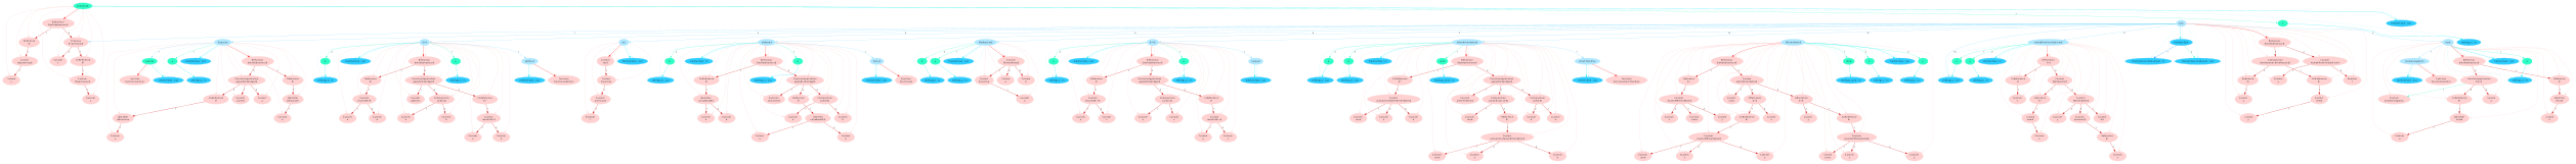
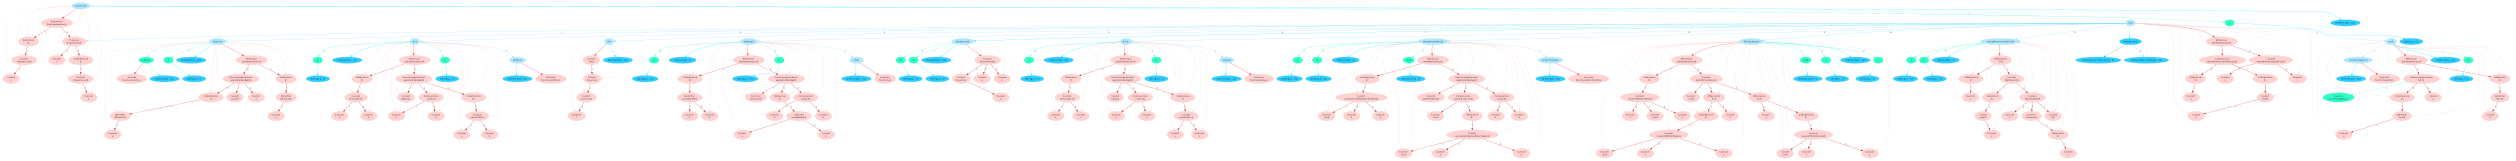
  digraph {
    fontname="Open Sans"
    node [color="#ffd1d1" fontname="Open Sans" shape=ellipse style=filled]
    edge [arrowHead=normal arrowsize=1 color="#ffd5d5" dir=forward fontname="Open Sans"]
    n1 [label="Behaviour\n$withbehaviour$"]
    n2 [label="Reference\n$!"]
    n3 [label="Previous\n$=previous$"]
    n4 [label="Custom\ntheprevious$"]
    n5 [label="CoReference\n$?"]
    n6 [label="Custom\nx"]
    n7 [label="Custom\nx"]
    n8 [label="Custom\ntheprevious$"]
    n9 [label="Custom\nx"]
    n10 [label="Function\nfunctionboolNot"]
    n11 [label="Behaviour\n$withbehaviour$"]
    n12 [label="Reference\n$!"]
    n13 [label="FunctionApplication\n$$=$"]
    n14 [label="Identifier\n#not$"]
-   n15 [label="Custom\nbooleannegation"]
+   n15 [label="Custom\nbooleannegation" fillcolor="#2fffc7"]
    n16 [label="Custom\na"]
    n17 [label="CoReference\n$?"]
    n18 [label="Custom\na"]
    n19 [label="Identifier\n#not$"]
    n20 [label="Custom\na"]
    n21 [label="Function\nfunctionisActive"]
    n22 [label="Behaviour\n$withbehaviour$"]
    n23 [label="Reference\n$!"]
    n24 [label="FunctionApplication\napply$to$andget$"]
    n25 [label="Identifier\n#$isactive"]
    n26 [label="Custom\nisactive"]
    n27 [label="Custom\na"]
    n28 [label="CoReference\n$?"]
    n29 [label="Custom\na"]
    n30 [label="Identifier\n#$isactive"]
    n31 [label="Custom\na"]
    n32 [label="Function\nfunctionaddition"]
    n33 [label="Behaviour\n$withbehaviour$"]
    n34 [label="Reference\n$!"]
    n35 [label="FunctionApplication\napply$to$andget$"]
    n36 [label="Custom\nresultof$+$"]
    n37 [label="Custom\naddition"]
    n38 [label="Composition\n{a:$b:$}"]
    n39 [label="CoReference\n$?"]
    n40 [label="Custom\na"]
    n41 [label="Custom\nb"]
    n42 [label="Custom\na"]
    n43 [label="Custom\nb"]
    n44 [label="Custom\nresultof$+$"]
    n45 [label="Custom\na"]
    n46 [label="Custom\nb"]
    n47 [label="Custom\nnot$"]
    n48 [label="Custom\n$isactive"]
    n49 [label="Custom\nprevious$"]
    n50 [label="Number\n1"]
    n51 [label="Function\nfunctionall"]
    n52 [label="Behaviour\n$withbehaviour$"]
    n53 [label="CoReference\n$?"]
    n54 [label="FunctionApplication\napply$to$andget$"]
    n55 [label="Identifier\nvariableall$$"]
    n56 [label="Function\nfunctionall"]
    n57 [label="Reference\n$!"]
    n58 [label="Composition\n{a:$b:$}"]
    n59 [label="Custom\na"]
    n60 [label="Custom\nb"]
    n61 [label="Identifier\nvariableall$$"]
    n62 [label="Custom\na"]
    n63 [label="Custom\nb"]
    n64 [label="Custom\na"]
    n65 [label="Custom\nb"]
    n66 [label="Custom\nif$then$else$"]
    n67 [label="Custom\n$isactive"]
    n68 [label="Custom\na"]
    n69 [label="Custom\nb"]
    n70 [label="Custom\na"]
+   n71 [label="Function\nfunctionisEqual"]
    n72 [label="Behaviour\n$withbehaviour$"]
    n73 [label="Reference\n$!"]
    n74 [label="FunctionApplication\napply$to$andget$"]
    n75 [label="Custom\nresultof$==$"]
+   n76 [label="Custom\nisequal"]
    n77 [label="Composition\n{a:$,b:$}"]
    n78 [label="CoReference\n$?"]
    n79 [label="Custom\nu"]
    n80 [label="Custom\nv"]
    n81 [label="Custom\nu"]
    n82 [label="Custom\nv"]
    n83 [label="Custom\nresultof$==$"]
    n84 [label="Custom\nu"]
    n85 [label="Custom\nv"]
    n86 [label="Function\nfunctionwhenThenElse"]
    n87 [label="Behaviour\n$withbehaviour$"]
    n88 [label="CoReference\n$?"]
    n89 [label="FunctionApplication\napply$to$andget$"]
    n90 [label="Custom\nactivationofwhen$then$else$"]
    n91 [label="Custom\nwhenThenElse"]
    n92 [label="Composition\n{cond:$source:$}"]
    n93 [label="Composition\n{a:$b:$}"]
    n94 [label="Custom\ncond"]
    n95 [label="Custom\na"]
    n96 [label="Custom\nb"]
    n97 [label="Custom\ncond"]
    n98 [label="Reference\n$!"]
    n99 [label="Custom\na"]
    n100 [label="Custom\nb"]
    n101 [label="Custom\nactivationofwhen$then$else$"]
    n102 [label="Custom\ncond"]
    n103 [label="Custom\na"]
    n104 [label="Custom\nb"]
    n105 [label="Behaviour\n$withbehaviour$"]
    n106 [label="Reference\n$!"]
    n107 [label="Custom\nwhen$then$else$"]
    n108 [label="Custom\nresultofif$then$else$"]
    n109 [label="Custom\ncond"]
    n110 [label="Affectation\n$=$"]
    n111 [label="Affectation\n$=$"]
    n112 [label="Custom\ncond"]
    n113 [label="Custom\nx"]
    n114 [label="Custom\ny"]
    n115 [label="CoReference\n$?"]
    n116 [label="Custom\nx"]
    n117 [label="CoReference\n$?"]
    n118 [label="Custom\ny"]
    n119 [label="Custom\nresultofif$then$else$"]
    n120 [label="Custom\ncond"]
    n121 [label="Custom\nx"]
    n122 [label="Custom\ny"]
    n123 [label="Custom\nresultofif$then$else$"]
    n124 [label="Custom\ncond"]
    n125 [label="Custom\nx"]
    n126 [label="Custom\ny"]
    n127 [label="Affectation\n$=$"]
    n128 [label="CoReference\n$?"]
    n129 [label="Custom\n$fallbackto$"]
    n130 [label="Custom\nx"]
    n131 [label="Reference\n$!"]
    n132 [label="Custom\nif$then$else$"]
    n133 [label="Custom\nnew$"]
    n134 [label="Custom\ninit"]
    n135 [label="Custom\ny"]
    n136 [label="Custom\nprevious$"]
    n137 [label="Custom\nx"]
    n138 [label="Reference\n$!"]
    n139 [label="Custom\nx"]
    n140 [label="Behaviour\n$withbehaviour$"]
    n141 [label="Composition\n{theNumber:$theResult:$}"]
    n142 [label="Custom\nmake$flowinitiallyfrom$"]
    n143 [label="CoReference\n$?"]
    n144 [label="Reference\n$!"]
    n145 [label="Custom\ny"]
    n146 [label="Number\n1"]
    n147 [label="Custom\nnew$"]
    n148 [label="Custom\ny"]
    n149 [label="Custom\ny"]
    n150 [color="#afe7ff" label=bob]
    n151 [color="#afe7ff" label="not$"]
    n152 [color="#afe7ff" label="$isactive"]
    n153 [color="#afe7ff" label="$+$"]
    n154 [color="#afe7ff" label=init]
    n155 [color="#afe7ff" label="all$else$"]
    n156 [color="#afe7ff" label="$fallbackto$"]
    n157 [color="#afe7ff" label="$==$"]
    n158 [color="#afe7ff" label="when$then$else$"]
    n159 [color="#afe7ff" label="if$then$else$"]
    n160 [color="#afe7ff" label="make$flowinitiallyfrom$"]
    n161 [color="#2fcdff" label=theInterface]
    n162 [color="#2fcdff" label="theInterface.theNumber : in"]
    n163 [color="#2fcdff" label="theInterface.theResult : out"]
-   n164 [color="#afe7ff" label="previous$" fillcolor="#2fffc7"]
+   n164 [color="#afe7ff" label="previous$"]
    n165 [color="#2fffc7" label=x]
    n166 [color="#2fcdff" label="theArgs.x : in"]
    n167 [color="#2fcdff" label="theInterface : out"]
    n168 [color="#afe7ff" label=booleannegation]
    n169 [color="#2fffc7" label=a]
    n170 [color="#2fcdff" label="theArgs.a : in"]
    n171 [color="#2fcdff" label="theInterface : out"]
    n172 [color="#afe7ff" fillcolor="#2fffc7" label=isactive]
    n173 [color="#2fffc7" label=a]
    n174 [color="#2fcdff" label="theArgs.a : in"]
    n175 [color="#2fcdff" label="theInterface : out"]
    n176 [color="#afe7ff" label=addition]
    n177 [color="#2fffc7" label=a]
    n178 [color="#2fffc7" label=b]
    n179 [color="#2fcdff" label="theArgs.a : in"]
    n180 [color="#2fcdff" label="theArgs.b : in"]
    n181 [color="#2fcdff" label="theInterface : out"]
    n182 [color="#2fcdff" label="theInterface : out"]
-   n183 [color="#afe7ff" label=funcall]
+   n183 [color="#afe7ff" label=then]
    n184 [color="#2fffc7" label=a]
    n185 [color="#2fffc7" label=b]
    n186 [color="#2fcdff" label="theArgs.a : out"]
    n187 [color="#2fcdff" label="theArgs.b : out"]
    n188 [color="#2fcdff" label="theInterface : in"]
    n189 [color="#2fffc7" label=a]
    n190 [color="#2fffc7" label=b]
    n191 [color="#2fcdff" label="theArgs.a : in"]
    n192 [color="#2fcdff" label="theArgs.b : in"]
    n193 [color="#2fcdff" label="theInterface : out"]
    n194 [color="#afe7ff" label=isequal]
    n195 [color="#2fffc7" label=u]
    n196 [color="#2fffc7" label=v]
    n197 [color="#2fcdff" label="theArgs.u : in"]
    n198 [color="#2fcdff" label="theArgs.v : in"]
    n199 [color="#2fcdff" label="theInterface : out"]
    n200 [color="#afe7ff" label=whenThenElse]
    n201 [color="#2fffc7" label=cond]
    n202 [color="#2fffc7" label=a]
    n203 [color="#2fffc7" label=b]
    n204 [color="#2fcdff" label="theArgs.cond : in"]
    n205 [color="#2fcdff" label="theArgs.a : out"]
    n206 [color="#2fcdff" label="theArgs.b : out"]
    n207 [color="#2fcdff" label="theInterface : in"]
    n208 [color="#2fffc7" label=cond]
    n209 [color="#2fffc7" label=x]
    n210 [color="#2fffc7" label=y]
    n211 [color="#2fcdff" label="theArgs.cond : in"]
    n212 [color="#2fcdff" label="theArgs.x : in"]
    n213 [color="#2fcdff" label="theArgs.y : in"]
    n214 [color="#2fcdff" label="theInterface : out"]
    n215 [color="#2fffc7" label=x]
    n216 [color="#2fffc7" label=y]
    n217 [color="#2fcdff" label="theArgs.x : ref"]
    n218 [color="#2fcdff" label="theArgs.y : in"]
    n219 [color="#2fcdff" label="theInterface : in"]
    n220 [color="#2fcdff" label="theInterface : out"]
    n221 [color="#2fcdff" label="theInterface : out"]
    n222 [color="#2fcdff" label="theInterface : out"]
    n223 [color="#2fcdff" label="theInterface : out"]
    n224 [color="#2fcdff" label="theInterface : out"]
    n225 [color="#2fcdff" label="theInterface : out"]
    n1 -> n2 [color="#d00000" label=1]
    n1 -> n3 [color="#d00000" label=2]
    n2 -> n4 [color="#d00000" label=1]
    n3 -> n5 [color="#d00000" label=1]
    n3 -> n6 [color="#d00000" label=2]
    n4 -> n7 [color="#d00000" label=1]
    n5 -> n8 [color="#d00000" label=1]
    n8 -> n9 [color="#d00000" label=1]
    n11 -> n12 [color="#d00000" label=1]
    n11 -> n13 [color="#d00000" label=2]
    n12 -> n14 [color="#d00000" label=1]
    n13 -> n15 [color="#2fffc7" label=1]
    n13 -> n16 [color="#d00000" label=2]
    n13 -> n17 [color="#d00000" label=3]
    n14 -> n18 [color="#d00000" label=1]
    n17 -> n19 [color="#d00000" label=1]
    n19 -> n20 [color="#d00000" label=1]
    n22 -> n23 [color="#d00000" label=1]
    n22 -> n24 [color="#d00000" label=2]
    n23 -> n25 [color="#d00000" label=1]
    n24 -> n26 [color="#d00000" label=1]
    n24 -> n27 [color="#d00000" label=2]
    n24 -> n28 [color="#d00000" label=3]
    n25 -> n29 [color="#d00000" label=1]
    n28 -> n30 [color="#d00000" label=1]
    n30 -> n31 [color="#d00000" label=1]
    n33 -> n34 [color="#d00000" label=1]
    n33 -> n35 [color="#d00000" label=2]
    n34 -> n36 [color="#d00000" label=1]
    n35 -> n37 [color="#d00000" label=1]
    n35 -> n38 [color="#d00000" label=2]
    n35 -> n39 [color="#d00000" label=3]
    n36 -> n40 [color="#d00000" label=1]
    n36 -> n41 [color="#d00000" label=2]
    n38 -> n42 [color="#d00000" label=1]
    n38 -> n43 [color="#d00000" label=2]
    n39 -> n44 [color="#d00000" label=1]
    n44 -> n45 [color="#d00000" label=1]
    n44 -> n46 [color="#d00000" label=2]
    n47 -> n48 [color="#d00000" label=1]
    n48 -> n49 [color="#d00000" label=1]
    n49 -> n50 [color="#d00000" label=1]
    n52 -> n53 [color="#d00000" label=1]
    n52 -> n54 [color="#d00000" label=2]
    n53 -> n55 [color="#d00000" label=1]
    n54 -> n56 [color="#d00000" label=1]
    n54 -> n57 [color="#d00000" label=2]
    n54 -> n58 [color="#d00000" label=3]
    n55 -> n59 [color="#d00000" label=1]
    n55 -> n60 [color="#d00000" label=2]
    n57 -> n61 [color="#d00000" label=1]
    n58 -> n62 [color="#d00000" label=1]
    n58 -> n63 [color="#d00000" label=2]
    n61 -> n64 [color="#d00000" label=1]
    n61 -> n65 [color="#d00000" label=2]
    n66 -> n67 [color="#d00000" label=1]
    n66 -> n68 [color="#d00000" label=2]
    n66 -> n69 [color="#d00000" label=3]
    n67 -> n70 [color="#d00000" label=1]
    n72 -> n73 [color="#d00000" label=1]
    n72 -> n74 [color="#d00000" label=2]
    n73 -> n75 [color="#d00000" label=1]
+   n74 -> n76 [color="#d00000" label=1]
    n74 -> n77 [color="#d00000" label=2]
    n74 -> n78 [color="#d00000" label=3]
    n75 -> n79 [color="#d00000" label=1]
    n75 -> n80 [color="#d00000" label=2]
    n77 -> n81 [color="#d00000" label=1]
    n77 -> n82 [color="#d00000" label=2]
    n78 -> n83 [color="#d00000" label=1]
    n83 -> n84 [color="#d00000" label=1]
    n83 -> n85 [color="#d00000" label=2]
    n87 -> n88 [color="#d00000" label=1]
    n87 -> n89 [color="#d00000" label=2]
    n88 -> n90 [color="#d00000" label=1]
    n89 -> n91 [color="#d00000" label=1]
    n89 -> n92 [color="#d00000" label=2]
    n89 -> n93 [color="#d00000" label=3]
    n90 -> n94 [color="#d00000" label=1]
    n90 -> n95 [color="#d00000" label=2]
    n90 -> n96 [color="#d00000" label=3]
    n92 -> n97 [color="#d00000" label=1]
    n92 -> n98 [color="#d00000" label=2]
    n93 -> n99 [color="#d00000" label=1]
    n93 -> n100 [color="#d00000" label=2]
    n98 -> n101 [color="#d00000" label=1]
    n101 -> n102 [color="#d00000" label=1]
    n101 -> n103 [color="#d00000" label=2]
    n101 -> n104 [color="#d00000" label=3]
    n105 -> n106 [color="#d00000" label=1]
    n105 -> n107 [color="#d00000" label=2]
    n106 -> n108 [color="#d00000" label=1]
    n107 -> n109 [color="#d00000" label=1]
    n107 -> n110 [color="#d00000" label=2]
    n107 -> n111 [color="#d00000" label=3]
    n108 -> n112 [color="#d00000" label=1]
    n108 -> n113 [color="#d00000" label=2]
    n108 -> n114 [color="#d00000" label=3]
    n110 -> n115 [color="#d00000" label=1]
    n110 -> n116 [color="#d00000" label=2]
    n111 -> n117 [color="#d00000" label=1]
    n111 -> n118 [color="#d00000" label=2]
    n115 -> n119 [color="#d00000" label=1]
    n117 -> n123 [color="#d00000" label=1]
    n119 -> n120 [color="#d00000" label=1]
    n119 -> n121 [color="#d00000" label=2]
    n119 -> n122 [color="#d00000" label=3]
    n123 -> n124 [color="#d00000" label=1]
    n123 -> n125 [color="#d00000" label=2]
    n123 -> n126 [color="#d00000" label=3]
    n127 -> n128 [color="#d00000" label=1]
    n127 -> n129 [color="#d00000" label=2]
    n128 -> n130 [color="#d00000" label=1]
    n129 -> n131 [color="#d00000" label=1]
    n129 -> n132 [color="#d00000" label=2]
    n131 -> n133 [color="#d00000" label=1]
    n132 -> n134 [color="#d00000" label=1]
    n132 -> n135 [color="#d00000" label=2]
    n132 -> n136 [color="#d00000" label=3]
    n133 -> n137 [color="#d00000" label=1]
    n136 -> n138 [color="#d00000" label=1]
    n138 -> n139 [color="#d00000" label=1]
    n140 -> n141 [color="#d00000" label=1]
    n140 -> n142 [color="#d00000" label=2]
    n141 -> n143 [color="#d00000" label=1]
    n141 -> n144 [color="#d00000" label=2]
    n142 -> n145 [color="#d00000" label=1]
    n142 -> n146 [color="#d00000" label=2]
    n143 -> n147 [color="#d00000" label=1]
    n144 -> n148 [color="#d00000" label=1]
    n147 -> n149 [color="#d00000" label=1]
    n150 -> n3 [color="#81ddff" label=1]
    n150 -> n140 [color="#ff0000"]
    n150 -> n140
    n150 -> n141
    n150 -> n142
    n150 -> n143
    n150 -> n144
    n150 -> n145
    n150 -> n146
    n150 -> n147
    n150 -> n148
    n150 -> n149
    n150 -> n151 [color="#81ddff" label=2]
    n150 -> n152 [color="#81ddff" label=3]
    n150 -> n153 [color="#81ddff" label=4]
    n150 -> n154 [color="#81ddff" label=5]
    n150 -> n155 [color="#81ddff" label=6]
-   n150 -> n156 [color="#81ddff" label=7]
+   n150 -> n156 [color="#00e8ff" label=7]
    n150 -> n157 [color="#81ddff" label=8]
    n150 -> n158 [color="#81ddff" label=9]
-   n150 -> n217 [color="#81ddff" label=10]
+   n150 -> n159 [color="#81ddff" label=10]
    n150 -> n160 [color="#81ddff" label=11]
    n150 -> n161 [color="#00e8ff"]
    n150 -> n161 [color="#bef9ff"]
    n150 -> n162 [color="#bef9ff"]
    n150 -> n163 [color="#bef9ff"]
    n151 -> n11 [color="#ff0000"]
    n151 -> n11
    n151 -> n12
    n151 -> n13
    n151 -> n14
    n151 -> n15
    n151 -> n16
    n151 -> n17
    n151 -> n18
    n151 -> n19
    n151 -> n20
    n151 -> n168 [color="#81ddff" label=1]
    n151 -> n169 [color="#2fffc7" label=1]
    n151 -> n170 [color="#bef9ff"]
    n151 -> n171 [color="#00e8ff"]
    n151 -> n171 [color="#bef9ff"]
    n152 -> n22 [color="#ff0000"]
    n152 -> n22
    n152 -> n23
    n152 -> n24
    n152 -> n25
    n152 -> n26
    n152 -> n27
    n152 -> n28
    n152 -> n29
    n152 -> n30
    n152 -> n31
    n152 -> n172 [color="#81ddff" label=1]
    n152 -> n173 [color="#2fffc7" label=1]
    n152 -> n174 [color="#bef9ff"]
    n152 -> n175 [color="#00e8ff"]
    n152 -> n175 [color="#bef9ff"]
    n153 -> n33 [color="#ff0000"]
    n153 -> n33
    n153 -> n34
    n153 -> n35
    n153 -> n36
    n153 -> n37
    n153 -> n38
    n153 -> n39
    n153 -> n40
    n153 -> n41
    n153 -> n42
    n153 -> n43
    n153 -> n44
    n153 -> n45
    n153 -> n46
    n153 -> n176 [color="#81ddff" label=1]
    n153 -> n177 [color="#2fffc7" label=1]
    n153 -> n178 [color="#2fffc7" label=2]
    n153 -> n179 [color="#bef9ff"]
    n153 -> n180 [color="#bef9ff"]
    n153 -> n181 [color="#00e8ff"]
    n153 -> n181 [color="#bef9ff"]
    n154 -> n47 [color="#ff0000"]
    n154 -> n47
    n154 -> n48
    n154 -> n49
    n154 -> n50
    n154 -> n182 [color="#00e8ff"]
    n154 -> n182 [color="#bef9ff"]
    n155 -> n52 [color="#ff0000"]
    n155 -> n52
    n155 -> n53
    n155 -> n54
    n155 -> n55
    n155 -> n56
    n155 -> n57
    n155 -> n58
    n155 -> n59
    n155 -> n60
    n155 -> n61
    n155 -> n62
    n155 -> n63
    n155 -> n64
    n155 -> n65
    n155 -> n183 [color="#81ddff" label=1]
    n155 -> n184 [color="#2fffc7" label=1]
    n155 -> n185 [color="#2fffc7" label=2]
    n155 -> n186 [color="#bef9ff"]
    n155 -> n187 [color="#bef9ff"]
    n155 -> n188 [color="#00e8ff"]
    n155 -> n188 [color="#bef9ff"]
    n156 -> n66 [color="#ff0000"]
    n156 -> n66
    n156 -> n67
    n156 -> n68
    n156 -> n69
    n156 -> n70
    n156 -> n189 [color="#2fffc7" label=1]
    n156 -> n190 [color="#2fffc7" label=2]
    n156 -> n191 [color="#bef9ff"]
    n156 -> n192 [color="#bef9ff"]
    n156 -> n193 [color="#00e8ff"]
    n156 -> n193 [color="#bef9ff"]
    n157 -> n72 [color="#ff0000"]
    n157 -> n72
    n157 -> n73
    n157 -> n74
    n157 -> n75
+   n157 -> n76
    n157 -> n77
    n157 -> n78
    n157 -> n79
    n157 -> n80
    n157 -> n81
    n157 -> n82
    n157 -> n83
    n157 -> n84
    n157 -> n85
    n157 -> n194 [color="#81ddff" label=1]
    n157 -> n195 [color="#2fffc7" label=1]
    n157 -> n196 [color="#2fffc7" label=2]
    n157 -> n197 [color="#bef9ff"]
    n157 -> n198 [color="#bef9ff"]
    n157 -> n199 [color="#00e8ff"]
    n157 -> n199 [color="#bef9ff"]
    n158 -> n87 [color="#ff0000"]
    n158 -> n87
    n158 -> n88
    n158 -> n89
    n158 -> n90
    n158 -> n91
    n158 -> n92
    n158 -> n93
    n158 -> n94
    n158 -> n95
    n158 -> n96
    n158 -> n97
    n158 -> n98
    n158 -> n99
    n158 -> n100
    n158 -> n101
    n158 -> n102
    n158 -> n103
    n158 -> n104
    n158 -> n200 [color="#81ddff" label=1]
    n158 -> n201 [color="#2fffc7" label=1]
    n158 -> n202 [color="#2fffc7" label=2]
    n158 -> n203 [color="#2fffc7" label=3]
    n158 -> n204 [color="#bef9ff"]
    n158 -> n205 [color="#bef9ff"]
    n158 -> n206 [color="#bef9ff"]
    n158 -> n207 [color="#00e8ff"]
    n158 -> n207 [color="#bef9ff"]
    n159 -> n105 [color="#ff0000"]
    n159 -> n105
    n159 -> n106
    n159 -> n107
    n159 -> n108
    n159 -> n109
    n159 -> n110
    n159 -> n111
    n159 -> n112
    n159 -> n113
    n159 -> n114
    n159 -> n115
    n159 -> n116
    n159 -> n117
    n159 -> n118
    n159 -> n119
    n159 -> n120
    n159 -> n121
    n159 -> n122
    n159 -> n123
    n159 -> n124
    n159 -> n125
    n159 -> n126
    n159 -> n208 [color="#2fffc7" label=1]
    n159 -> n209 [color="#2fffc7" label=2]
    n159 -> n210 [color="#2fffc7" label=3]
    n159 -> n211 [color="#bef9ff"]
    n159 -> n212 [color="#bef9ff"]
    n159 -> n213 [color="#bef9ff"]
    n159 -> n214 [color="#00e8ff"]
    n159 -> n214 [color="#bef9ff"]
    n160 -> n127 [color="#ff0000"]
    n160 -> n127
    n160 -> n128
    n160 -> n129
    n160 -> n130
    n160 -> n131
    n160 -> n132
    n160 -> n133
    n160 -> n134
    n160 -> n135
    n160 -> n136
    n160 -> n137
    n160 -> n138
    n160 -> n139
    n160 -> n215 [color="#2fffc7" label=1]
    n160 -> n216 [color="#2fffc7" label=2]
    n160 -> n217 [color="#bef9ff"]
    n160 -> n218 [color="#bef9ff"]
    n160 -> n219 [color="#00e8ff"]
    n160 -> n219 [color="#bef9ff"]
    n161 -> n162 [color="#008cff" label=1]
    n161 -> n163 [color="#2fffc7" label=2]
    n164 -> n1 [color="#ff0000"]
    n164 -> n1
    n164 -> n2
    n164 -> n3
    n164 -> n4
    n164 -> n5
    n164 -> n6
    n164 -> n7
    n164 -> n8
    n164 -> n9
    n164 -> n165 [color="#2fffc7" label=1]
    n164 -> n166 [color="#bef9ff"]
    n164 -> n167 [color="#00e8ff"]
    n164 -> n167 [color="#bef9ff"]
    n165 -> n166 [color="#00e8ff"]
    n168 -> n10 [color="#ff0000"]
    n168 -> n10
    n168 -> n220 [color="#00e8ff"]
    n168 -> n220 [color="#bef9ff"]
    n169 -> n170 [color="#00e8ff"]
    n172 -> n21 [color="#ff0000"]
    n172 -> n21
    n172 -> n221 [color="#00e8ff"]
    n172 -> n221 [color="#bef9ff"]
    n173 -> n174 [color="#00e8ff"]
    n176 -> n32 [color="#ff0000"]
    n176 -> n32
    n176 -> n222 [color="#00e8ff"]
    n176 -> n222 [color="#bef9ff"]
    n177 -> n179 [color="#00e8ff"]
    n178 -> n180 [color="#00e8ff"]
    n183 -> n51 [color="#ff0000"]
    n183 -> n51
    n183 -> n223 [color="#00e8ff"]
    n183 -> n223 [color="#bef9ff"]
    n184 -> n186 [color="#00e8ff"]
    n185 -> n187 [color="#00e8ff"]
    n189 -> n191 [color="#00e8ff"]
    n190 -> n192 [color="#00e8ff"]
+   n194 -> n71 [color="#ff0000"]
+   n194 -> n71
    n194 -> n224 [color="#00e8ff"]
    n194 -> n224 [color="#bef9ff"]
    n195 -> n197 [color="#00e8ff"]
    n196 -> n198 [color="#00e8ff"]
    n200 -> n86 [color="#ff0000"]
    n200 -> n86
    n200 -> n225 [color="#00e8ff"]
    n200 -> n225 [color="#bef9ff"]
    n201 -> n204 [color="#00e8ff"]
    n202 -> n205 [color="#00e8ff"]
    n203 -> n206 [color="#00e8ff"]
    n208 -> n211 [color="#00e8ff"]
    n209 -> n212 [color="#00e8ff"]
    n210 -> n213 [color="#00e8ff"]
    n215 -> n217 [color="#00e8ff"]
    n216 -> n218 [color="#00e8ff"]
  }
